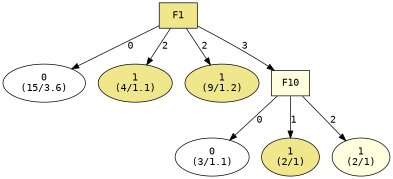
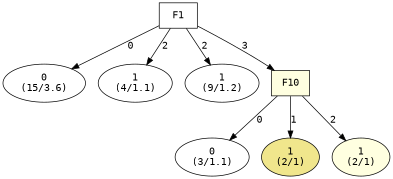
  digraph {
    fontname="DejaVu Sans Mono"
    node [fillcolor=khaki fontname="DejaVu Sans Mono" shape=ellipse style=filled]
    edge [fontname="DejaVu Sans Mono"]
-   n1 [label="F1\n" shape=box]
+   n1 [fillcolor=white label="F1\n" shape=box]
    n2 [fillcolor=white label="0\n(15/3.6)"]
-   n3 [label="1\n(4/1.1)"]
-   n4 [label="1\n(9/1.2)"]
+   n3 [fillcolor=white label="1\n(4/1.1)"]
+   n4 [fillcolor=white label="1\n(9/1.2)"]
    n5 [fillcolor=lightyellow label="F10\n" shape=box]
    n6 [fillcolor=white label="0\n(3/1.1)"]
    n7 [label="1\n(2/1)"]
    n8 [fillcolor=lightyellow label="1\n(2/1)"]
    n1 -> n2 [label=0]
    n1 -> n3 [label=2]
    n1 -> n4 [label=2]
    n1 -> n5 [label=3]
    n5 -> n6 [label=0]
    n5 -> n7 [label=1]
    n5 -> n8 [label=2]
  }
